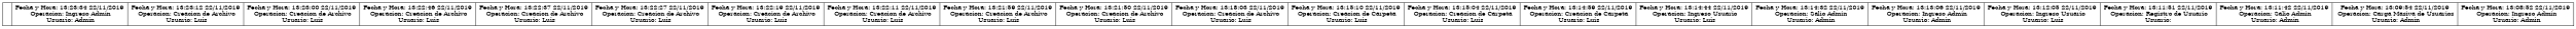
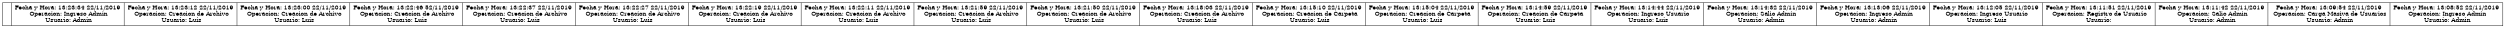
  digraph {
    rankdir=TB
-   n1 [label="|<0>Fecha y Hora: 13:23:34 22/11/2019\n Operacion: Ingreso Admin\n Usuario: Admin\n|<1>Fecha y Hora: 13:23:12 22/11/2019\n Operacion: Creacion de Archivo\n Usuario: Luis\n|<2>Fecha y Hora: 13:23:00 22/11/2019\n Operacion: Creacion de Archivo\n Usuario: Luis\n|<3>Fecha y Hora: 13:22:46 22/11/2019\n Operacion: Creacion de Archivo\n Usuario: Luis\n|<4>Fecha y Hora: 13:22:37 22/11/2019\n Operacion: Creacion de Archivo\n Usuario: Luis\n|<5>Fecha y Hora: 13:22:27 22/11/2019\n Operacion: Creacion de Archivo\n Usuario: Luis\n|<6>Fecha y Hora: 13:22:19 22/11/2019\n Operacion: Creacion de Archivo\n Usuario: Luis\n|<7>Fecha y Hora: 13:22:11 22/11/2019\n Operacion: Creacion de Archivo\n Usuario: Luis\n|<8>Fecha y Hora: 13:21:59 22/11/2019\n Operacion: Creacion de Archivo\n Usuario: Luis\n|<9>Fecha y Hora: 13:21:50 22/11/2019\n Operacion: Creacion de Archivo\n Usuario: Luis\n|<10>Fecha y Hora: 13:18:03 22/11/2019\n Operacion: Creacion de Archivo\n Usuario: Luis\n|<11>Fecha y Hora: 13:15:10 22/11/2019\n Operacion: Creacion de Carpeta\n Usuario: Luis\n|<12>Fecha y Hora: 13:15:04 22/11/2019\n Operacion: Creacion de Carpeta\n Usuario: Luis\n|<13>Fecha y Hora: 13:14:59 22/11/2019\n Operacion: Creacion de Carpeta\n Usuario: Luis\n|<14>Fecha y Hora: 13:14:44 22/11/2019\n Operacion: Ingreso Usuario\n Usuario: Luis\n|<15>Fecha y Hora: 13:14:32 22/11/2019\n Operacion: Salio Admin\n Usuario: Admin\n|<16>Fecha y Hora: 13:13:06 22/11/2019\n Operacion: Ingreso Admin\n Usuario: Admin\n|<17>Fecha y Hora: 13:12:05 22/11/2019\n Operacion: Ingreso Usuario\n Usuario: Luis\n|<18>Fecha y Hora: 13:11:51 22/11/2019\n Operacion: Registro de Usuario\n Usuario: \n|<19>Fecha y Hora: 13:11:42 22/11/2019\n Operacion: Salio Admin\n Usuario: Admin\n|<20>Fecha y Hora: 13:09:54 22/11/2019\n Operacion: Carga Masiva de Usuarios\n Usuario: Admin\n|<21>Fecha y Hora: 13:08:52 22/11/2019\n Operacion: Ingreso Admin\n Usuario: Admin\n" shape=record]
+   n1 [label="|<0>Fecha y Hora: 13:23:34 22/11/2019\n Operacion: Ingreso Admin\n Usuario: Admin\n|<1>Fecha y Hora: 13:23:12 22/11/2019\n Operacion: Creacion de Archivo\n Usuario: Luis\n|<2>Fecha y Hora: 13:23:00 22/11/2019\n Operacion: Creacion de Archivo\n Usuario: Luis\n|<3>Fecha y Hora: 13:22:46 52/11/2019\n Operacion: Creacion de Archivo\n Usuario: Luis\n|<4>Fecha y Hora: 13:22:37 22/11/2019\n Operacion: Creacion de Archivo\n Usuario: Luis\n|<5>Fecha y Hora: 13:22:27 22/11/2019\n Operacion: Creacion de Archivo\n Usuario: Luis\n|<6>Fecha y Hora: 13:22:19 22/11/2019\n Operacion: Creacion de Archivo\n Usuario: Luis\n|<7>Fecha y Hora: 13:22:11 22/11/2019\n Operacion: Creacion de Archivo\n Usuario: Luis\n|<8>Fecha y Hora: 13:21:59 22/11/2019\n Operacion: Creacion de Archivo\n Usuario: Luis\n|<9>Fecha y Hora: 13:21:50 22/11/2019\n Operacion: Creacion de Archivo\n Usuario: Luis\n|<10>Fecha y Hora: 13:18:03 22/11/2019\n Operacion: Creacion de Archivo\n Usuario: Luis\n|<11>Fecha y Hora: 13:15:10 22/11/2019\n Operacion: Creacion de Carpeta\n Usuario: Luis\n|<12>Fecha y Hora: 13:15:04 22/11/2019\n Operacion: Creacion de Carpeta\n Usuario: Luis\n|<13>Fecha y Hora: 13:14:59 22/11/2019\n Operacion: Creacion de Carpeta\n Usuario: Luis\n|<14>Fecha y Hora: 13:14:44 22/11/2019\n Operacion: Ingreso Usuario\n Usuario: Luis\n|<15>Fecha y Hora: 13:14:32 22/11/2019\n Operacion: Salio Admin\n Usuario: Admin\n|<16>Fecha y Hora: 13:13:06 22/11/2019\n Operacion: Ingreso Admin\n Usuario: Admin\n|<17>Fecha y Hora: 13:12:05 22/11/2019\n Operacion: Ingreso Usuario\n Usuario: Luis\n|<18>Fecha y Hora: 13:11:51 22/11/2019\n Operacion: Registro de Usuario\n Usuario: \n|<19>Fecha y Hora: 13:11:42 22/11/2019\n Operacion: Salio Admin\n Usuario: Admin\n|<20>Fecha y Hora: 13:09:54 22/11/2019\n Operacion: Carga Masiva de Usuarios\n Usuario: Admin\n|<21>Fecha y Hora: 13:08:52 22/11/2019\n Operacion: Ingreso Admin\n Usuario: Admin\n" shape=record]
  }
